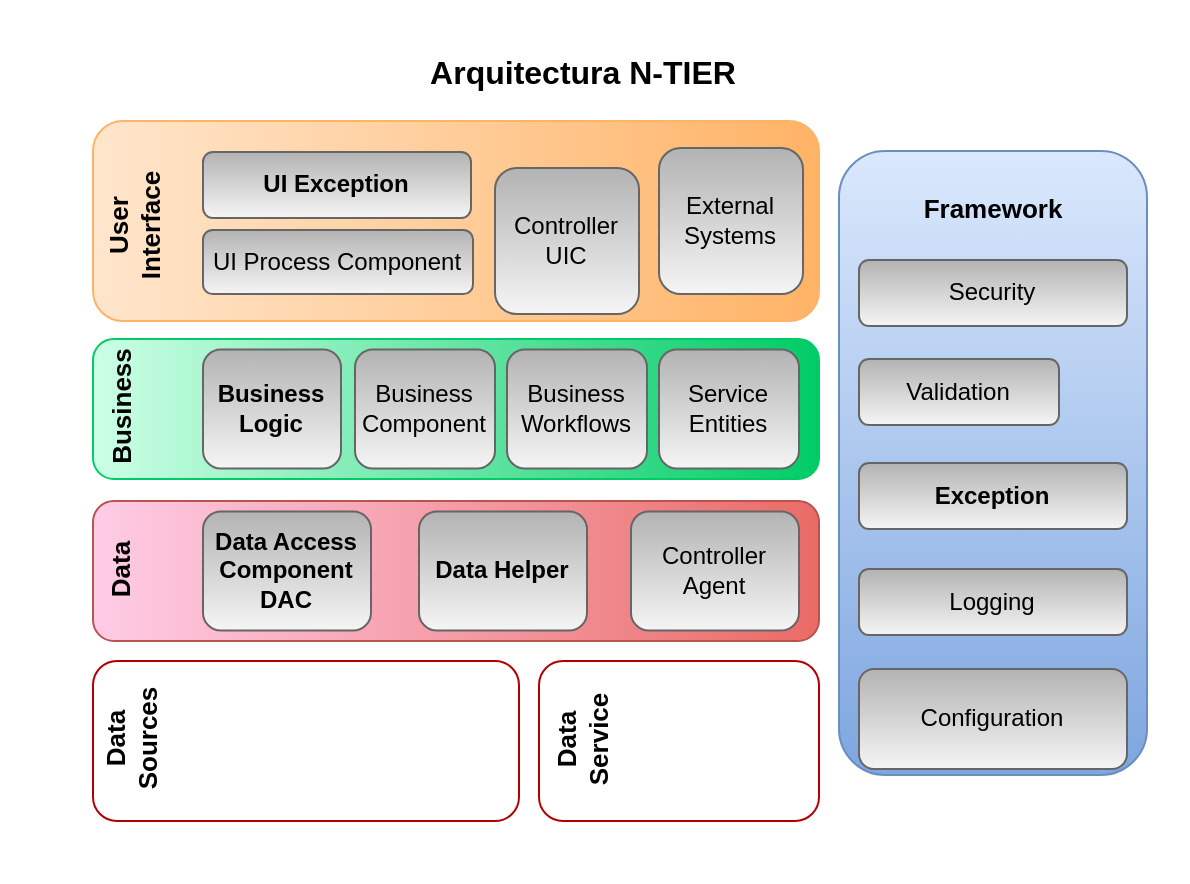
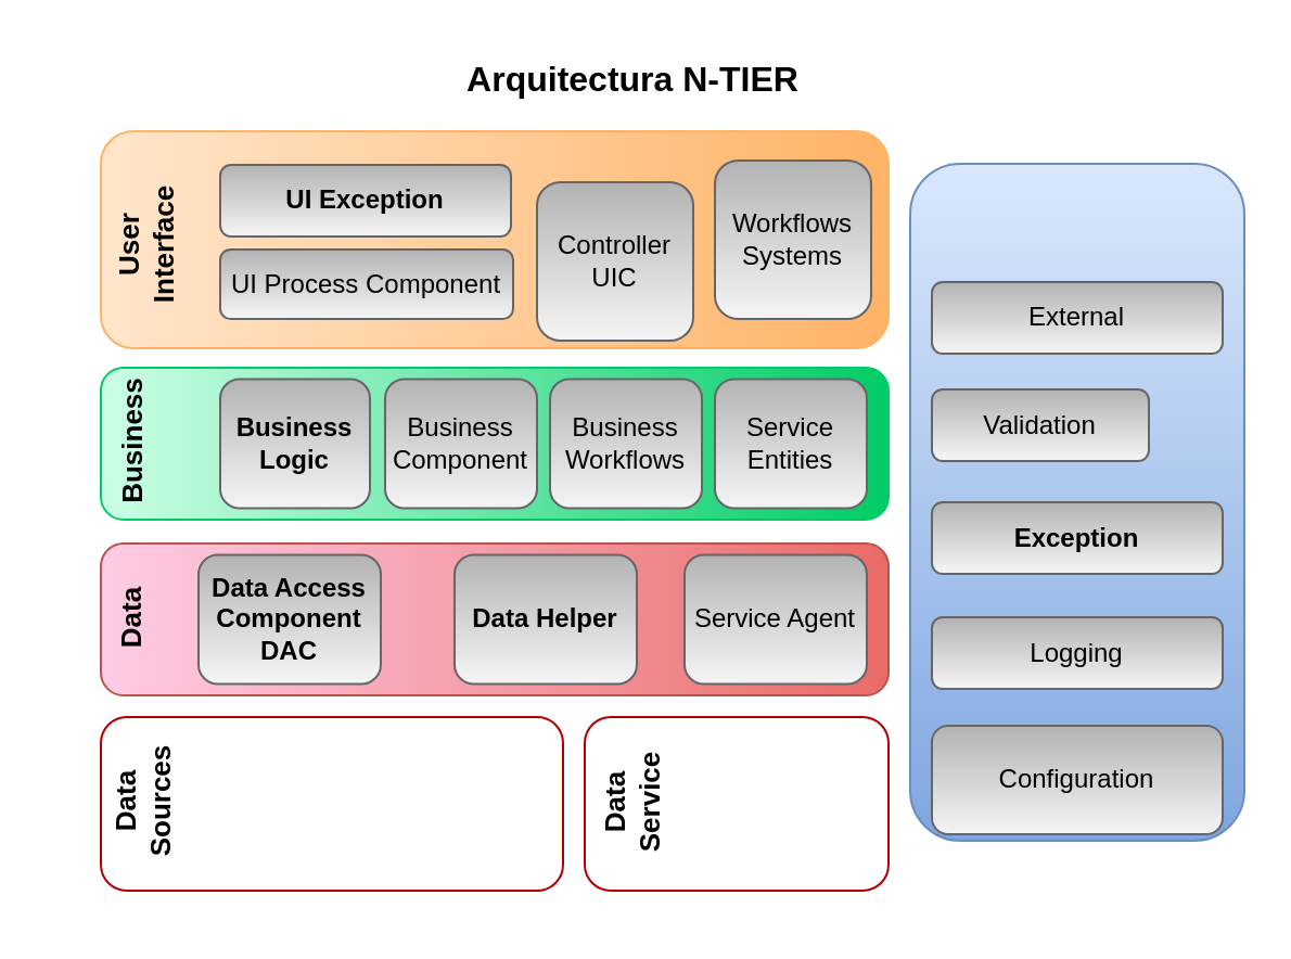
  <mxCell id="0" />
  <mxCell id="1" parent="0" />
  <mxCell id="2" value="" style="shape=image;verticalLabelPosition=bottom;labelBackgroundColor=default;verticalAlign=top;aspect=fixed;imageAspect=0;image=https://pbs.twimg.com/profile_images/1269972369940103169/BEBFAgFx_400x400.jpg;" parent="1" vertex="1"><mxGeometry x="307" y="320" width="100" height="100" as="geometry" /></mxCell>
  <mxCell id="3" value="" style="rounded=1;whiteSpace=wrap;html=1;fillColor=#FFCCE6;strokeColor=#b85450;gradientColor=#ea6b66;gradientDirection=east;" parent="1" vertex="1"><mxGeometry x="46" y="250" width="363" height="70" as="geometry" /></mxCell>
  <mxCell id="4" value="" style="rounded=1;whiteSpace=wrap;html=1;fillColor=#00CC66;strokeColor=#00CC66;gradientColor=#CCFFE6;gradientDirection=west;" parent="1" vertex="1"><mxGeometry x="46" y="169" width="363" height="70" as="geometry" /></mxCell>
  <mxCell id="5" value="" style="rounded=1;whiteSpace=wrap;html=1;fillColor=#FFB366;strokeColor=#FFB366;gradientColor=#FFE6CC;gradientDirection=west;" parent="1" vertex="1"><mxGeometry x="46" y="60" width="363" height="100" as="geometry" /></mxCell>
  <mxCell id="6" value="" style="rounded=1;whiteSpace=wrap;html=1;fillColor=#dae8fc;strokeColor=#6c8ebf;gradientColor=#7ea6e0;gradientDirection=south;" parent="1" vertex="1"><mxGeometry x="419" y="75" width="154" height="312" as="geometry" /></mxCell>
  <mxCell id="7" value="&lt;font color=&quot;#000000&quot;&gt;&lt;b&gt;UI Exception&lt;/b&gt;&lt;/font&gt;" style="rounded=1;whiteSpace=wrap;html=1;strokeColor=#666666;fillColor=#f5f5f5;gradientDirection=north;gradientColor=#b3b3b3;" parent="1" vertex="1"><mxGeometry x="101" y="75.5" width="134" height="33" as="geometry" /></mxCell>
  <mxCell id="8" value="&lt;font color=&quot;#000000&quot;&gt;UI Process Component&lt;/font&gt;" style="rounded=1;whiteSpace=wrap;html=1;strokeColor=#666666;fillColor=#f5f5f5;gradientDirection=north;gradientColor=#b3b3b3;" parent="1" vertex="1"><mxGeometry x="101" y="114.5" width="135" height="32" as="geometry" /></mxCell>
  <mxCell id="9" value="&lt;font color=&quot;#000000&quot;&gt;Controller UIC&lt;/font&gt;" style="rounded=1;whiteSpace=wrap;html=1;strokeColor=#666666;fillColor=#f5f5f5;gradientDirection=north;gradientColor=#b3b3b3;" parent="1" vertex="1"><mxGeometry x="247" y="83.5" width="72" height="73" as="geometry" /></mxCell>
- <mxCell id="10" value="&lt;span style=&quot;color: rgb(0, 0, 0);&quot;&gt;External Systems&lt;/span&gt;" style="rounded=1;whiteSpace=wrap;html=1;strokeColor=#666666;fillColor=#f5f5f5;gradientDirection=north;gradientColor=#b3b3b3;" parent="1" vertex="1"><mxGeometry x="329" y="73.5" width="72" height="73" as="geometry" /></mxCell>
+ <mxCell id="10" value="&lt;span style=&quot;color: rgb(0, 0, 0);&quot;&gt;Workflows Systems&lt;/span&gt;" style="rounded=1;whiteSpace=wrap;html=1;strokeColor=#666666;fillColor=#f5f5f5;gradientDirection=north;gradientColor=#b3b3b3;" parent="1" vertex="1"><mxGeometry x="329" y="73.5" width="72" height="73" as="geometry" /></mxCell>
  <mxCell id="11" value="&lt;b style=&quot;font-size: 13px;&quot;&gt;User &lt;br&gt;Interface&lt;/b&gt;" style="text;html=1;align=center;verticalAlign=middle;resizable=0;points=[];autosize=1;strokeColor=none;fillColor=none;fontColor=#000000;rotation=-90;" parent="1" vertex="1"><mxGeometry x="27" y="93" width="80" height="40" as="geometry" /></mxCell>
  <mxCell id="12" style="edgeStyle=none;html=1;fontColor=#000000;" parent="1" source="13" target="4" edge="1"><mxGeometry relative="1" as="geometry" /></mxCell>
  <mxCell id="13" value="&lt;b&gt;&lt;font style=&quot;font-size: 13px;&quot;&gt;Business&lt;/font&gt;&lt;/b&gt;" style="text;html=1;align=center;verticalAlign=middle;resizable=0;points=[];autosize=1;strokeColor=none;fillColor=none;fontColor=#000000;rotation=-90;" parent="1" vertex="1"><mxGeometry x="20.5" y="189" width="80" height="30" as="geometry" /></mxCell>
  <mxCell id="14" value="&lt;b&gt;&lt;font style=&quot;font-size: 13px;&quot;&gt;Data&lt;/font&gt;&lt;/b&gt;" style="text;html=1;align=center;verticalAlign=middle;resizable=0;points=[];autosize=1;strokeColor=none;fillColor=none;fontColor=#000000;rotation=-90;" parent="1" vertex="1"><mxGeometry x="35" y="270" width="50" height="30" as="geometry" /></mxCell>
  <mxCell id="15" value="&lt;font color=&quot;#000000&quot;&gt;&lt;b&gt;Business&lt;br&gt;Logic&lt;/b&gt;&lt;br&gt;&lt;/font&gt;" style="rounded=1;whiteSpace=wrap;html=1;strokeColor=#666666;fillColor=#f5f5f5;gradientDirection=north;gradientColor=#b3b3b3;" parent="1" vertex="1"><mxGeometry x="101" y="174.25" width="69" height="59.5" as="geometry" /></mxCell>
  <mxCell id="16" value="&lt;font color=&quot;#000000&quot;&gt;Business&lt;br&gt;Component&lt;br&gt;&lt;/font&gt;" style="rounded=1;whiteSpace=wrap;html=1;strokeColor=#666666;fillColor=#f5f5f5;gradientDirection=north;gradientColor=#b3b3b3;" parent="1" vertex="1"><mxGeometry x="177" y="174.25" width="70" height="59.5" as="geometry" /></mxCell>
  <mxCell id="17" value="&lt;font color=&quot;#000000&quot;&gt;Business&lt;br&gt;Workflows&lt;br&gt;&lt;/font&gt;" style="rounded=1;whiteSpace=wrap;html=1;strokeColor=#666666;fillColor=#f5f5f5;gradientDirection=north;gradientColor=#b3b3b3;" parent="1" vertex="1"><mxGeometry x="253" y="174.25" width="70" height="59.5" as="geometry" /></mxCell>
  <mxCell id="18" value="&lt;font color=&quot;#000000&quot;&gt;Service&lt;br&gt;Entities&lt;br&gt;&lt;/font&gt;" style="rounded=1;whiteSpace=wrap;html=1;strokeColor=#666666;fillColor=#f5f5f5;gradientDirection=north;gradientColor=#b3b3b3;" parent="1" vertex="1"><mxGeometry x="329" y="174.25" width="70" height="59.5" as="geometry" /></mxCell>
- <mxCell id="19" value="&lt;font color=&quot;#000000&quot;&gt;&lt;b&gt;Data Access Component&lt;br&gt;DAC&lt;/b&gt;&lt;br&gt;&lt;/font&gt;" style="rounded=1;whiteSpace=wrap;html=1;strokeColor=#666666;fillColor=#f5f5f5;gradientDirection=north;gradientColor=#b3b3b3;" parent="1" vertex="1"><mxGeometry x="101" y="255.25" width="84" height="59.5" as="geometry" /></mxCell>
+ <mxCell id="19" value="&lt;font color=&quot;#000000&quot;&gt;&lt;b&gt;Data Access Component&lt;br&gt;DAC&lt;/b&gt;&lt;br&gt;&lt;/font&gt;" style="rounded=1;whiteSpace=wrap;html=1;strokeColor=#666666;fillColor=#f5f5f5;gradientDirection=north;gradientColor=#b3b3b3;" parent="1" vertex="1"><mxGeometry x="91" y="255.25" width="84" height="59.5" as="geometry" /></mxCell>
  <mxCell id="20" value="&lt;font color=&quot;#000000&quot;&gt;&lt;b&gt;Data Helper&lt;/b&gt;&lt;br&gt;&lt;/font&gt;" style="rounded=1;whiteSpace=wrap;html=1;strokeColor=#666666;fillColor=#f5f5f5;gradientDirection=north;gradientColor=#b3b3b3;" parent="1" vertex="1"><mxGeometry x="209" y="255.25" width="84" height="59.5" as="geometry" /></mxCell>
- <mxCell id="21" value="&lt;font color=&quot;#000000&quot;&gt;Controller Agent&lt;br&gt;&lt;/font&gt;" style="rounded=1;whiteSpace=wrap;html=1;strokeColor=#666666;fillColor=#f5f5f5;gradientDirection=north;gradientColor=#b3b3b3;" parent="1" vertex="1"><mxGeometry x="315" y="255.25" width="84" height="59.5" as="geometry" /></mxCell>
- <mxCell id="22" value="&lt;b&gt;Framework&lt;/b&gt;" style="text;html=1;align=center;verticalAlign=middle;resizable=0;points=[];autosize=1;strokeColor=none;fillColor=none;fontSize=13;fontColor=#000000;" parent="1" vertex="1"><mxGeometry x="451" y="88.5" width="90" height="30" as="geometry" /></mxCell>
- <mxCell id="23" value="&lt;font color=&quot;#000000&quot;&gt;Security&lt;/font&gt;" style="rounded=1;whiteSpace=wrap;html=1;strokeColor=#666666;fillColor=#f5f5f5;gradientDirection=north;gradientColor=#b3b3b3;" parent="1" vertex="1"><mxGeometry x="429" y="129.5" width="134" height="33" as="geometry" /></mxCell>
+ <mxCell id="21" value="&lt;font color=&quot;#000000&quot;&gt;Service Agent&lt;br&gt;&lt;/font&gt;" style="rounded=1;whiteSpace=wrap;html=1;strokeColor=#666666;fillColor=#f5f5f5;gradientDirection=north;gradientColor=#b3b3b3;" parent="1" vertex="1"><mxGeometry x="315" y="255.25" width="84" height="59.5" as="geometry" /></mxCell>
+ <mxCell id="23" value="&lt;font color=&quot;#000000&quot;&gt;External&lt;/font&gt;" style="rounded=1;whiteSpace=wrap;html=1;strokeColor=#666666;fillColor=#f5f5f5;gradientDirection=north;gradientColor=#b3b3b3;" parent="1" vertex="1"><mxGeometry x="429" y="129.5" width="134" height="33" as="geometry" /></mxCell>
  <mxCell id="24" value="&lt;font color=&quot;#000000&quot;&gt;Validation&lt;/font&gt;" style="rounded=1;whiteSpace=wrap;html=1;strokeColor=#666666;fillColor=#f5f5f5;gradientDirection=north;gradientColor=#b3b3b3;" parent="1" vertex="1"><mxGeometry x="429" y="179" width="100" height="33" as="geometry" /></mxCell>
  <mxCell id="25" value="&lt;font color=&quot;#000000&quot;&gt;&lt;b&gt;Exception&lt;/b&gt;&lt;/font&gt;" style="rounded=1;whiteSpace=wrap;html=1;strokeColor=#666666;fillColor=#f5f5f5;gradientDirection=north;gradientColor=#b3b3b3;" parent="1" vertex="1"><mxGeometry x="429" y="231" width="134" height="33" as="geometry" /></mxCell>
  <mxCell id="26" value="&lt;font color=&quot;#000000&quot;&gt;Logging&lt;/font&gt;" style="rounded=1;whiteSpace=wrap;html=1;strokeColor=#666666;fillColor=#f5f5f5;gradientDirection=north;gradientColor=#b3b3b3;" parent="1" vertex="1"><mxGeometry x="429" y="284" width="134" height="33" as="geometry" /></mxCell>
  <mxCell id="27" value="&lt;font color=&quot;#000000&quot;&gt;Configuration&lt;/font&gt;" style="rounded=1;whiteSpace=wrap;html=1;strokeColor=#666666;fillColor=#f5f5f5;gradientDirection=north;gradientColor=#b3b3b3;" parent="1" vertex="1"><mxGeometry x="429" y="334" width="134" height="50" as="geometry" /></mxCell>
  <mxCell id="28" value="" style="rounded=1;whiteSpace=wrap;html=1;strokeColor=#B20000;fontSize=13;fillColor=none;gradientDirection=south;fontColor=#ffffff;" parent="1" vertex="1"><mxGeometry x="46" y="330" width="213" height="80" as="geometry" /></mxCell>
  <mxCell id="29" value="" style="rounded=1;whiteSpace=wrap;html=1;strokeColor=#B20000;fontSize=13;fillColor=none;gradientDirection=south;fontColor=#ffffff;" parent="1" vertex="1"><mxGeometry x="269" y="330" width="140" height="80" as="geometry" /></mxCell>
  <mxCell id="30" value="&lt;b&gt;&lt;font style=&quot;font-size: 13px;&quot;&gt;Data&lt;br&gt;Sources&lt;/font&gt;&lt;/b&gt;" style="text;html=1;align=center;verticalAlign=middle;resizable=0;points=[];autosize=1;strokeColor=none;fillColor=none;fontColor=#000000;rotation=-90;" parent="1" vertex="1"><mxGeometry x="30.5" y="350" width="70" height="40" as="geometry" /></mxCell>
  <mxCell id="31" value="&lt;b&gt;&lt;font style=&quot;font-size: 13px;&quot;&gt;Data&lt;br&gt;Service&lt;br&gt;&lt;/font&gt;&lt;/b&gt;" style="text;html=1;align=center;verticalAlign=middle;resizable=0;points=[];autosize=1;strokeColor=none;fillColor=none;fontColor=#000000;rotation=-90;" parent="1" vertex="1"><mxGeometry x="256" y="350" width="70" height="40" as="geometry" /></mxCell>
  <mxCell id="32" value="" style="shape=image;verticalLabelPosition=bottom;labelBackgroundColor=default;verticalAlign=top;aspect=fixed;imageAspect=0;image=https://dc722jrlp2zu8.cloudfront.net/media/django-summernote/2018-03-23/e3372d52-91ff-4e45-90de-79200223e060.jpg;" parent="1" vertex="1"><mxGeometry x="90.3" y="336" width="86.7" height="68" as="geometry" /></mxCell>
  <mxCell id="33" value="" style="shape=image;verticalLabelPosition=bottom;labelBackgroundColor=default;verticalAlign=top;aspect=fixed;imageAspect=0;image=https://cdn-icons-png.flaticon.com/512/603/603190.png;" parent="1" vertex="1"><mxGeometry x="183" y="335" width="70" height="70" as="geometry" /></mxCell>
  <mxCell id="34" value="&lt;b&gt;&lt;font style=&quot;font-size: 16px;&quot;&gt;Arquitectura N-TIER&lt;/font&gt;&lt;/b&gt;" style="text;html=1;align=center;verticalAlign=middle;resizable=0;points=[];autosize=1;strokeColor=none;fillColor=none;fontSize=13;fontColor=#000000;" parent="1" vertex="1"><mxGeometry x="205.5" y="20" width="171" height="31" as="geometry" /></mxCell>
